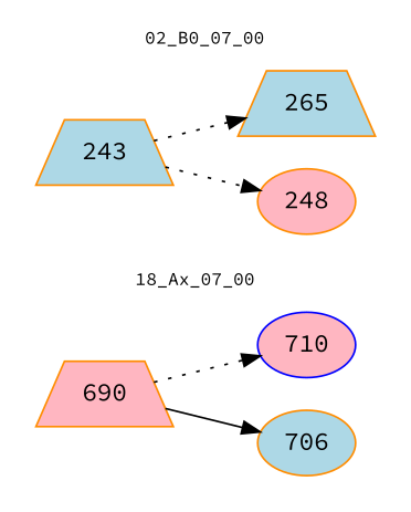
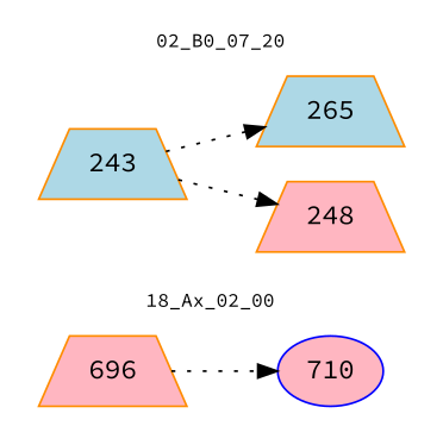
  digraph {
    fontname="Source Code Pro"
    rankdir=LR
    node [color=darkorange fillcolor=lightpink fontname="Source Code Pro" shape=trapezium style=filled]
    edge [color=black fontname="Source Code Pro" style=dotted]
-   n1 [label=690]
-   n2 [fillcolor=lightblue label=706 shape=ellipse]
+   n1 [label=696]
    n3 [color=blue label=710 shape=ellipse]
    n4 [fillcolor=lightblue label=243]
-   n5 [label=248 shape=ellipse]
+   n5 [label=248]
    n6 [fillcolor=lightblue label=265]
    subgraph cluster_1 {
      color=white
      fontsize=10
-     label="18_Ax_07_00"
+     label="18_Ax_02_00"
      n1
-     n2
      n3
    }
    subgraph cluster_2 {
      color=white
      fontsize=10
-     label="02_B0_07_00"
+     label="02_B0_07_20"
      n4
      n5
      n6
    }
-   n1 -> n2 [style=solid]
    n1 -> n3
    n4 -> n5
    n4 -> n6
  }
